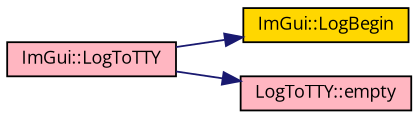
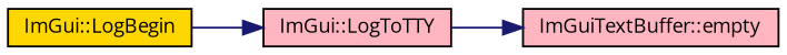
  digraph {
    fontname="Open Sans"
    rankdir=LR
    node [color=black fillcolor=lightpink fontname="Open Sans" fontsize=10 shape=record style=filled]
    edge [color=midnightblue fontname="Open Sans" fontsize=10 labelfontname=Helvetica labelfontsize=10 style=solid]
    n1 [fontcolor=black height=0.2 label="ImGui::LogToTTY" width=0.4]
    n2 [fillcolor=gold height=0.2 label="ImGui::LogBegin" width=0.4]
-   n3 [height=0.2 label="LogToTTY::empty" width=0.4]
-   n1 -> n2
+   n3 [height=0.2 label="ImGuiTextBuffer::empty" width=0.4]
+   n2 -> n1
    n1 -> n3
  }
